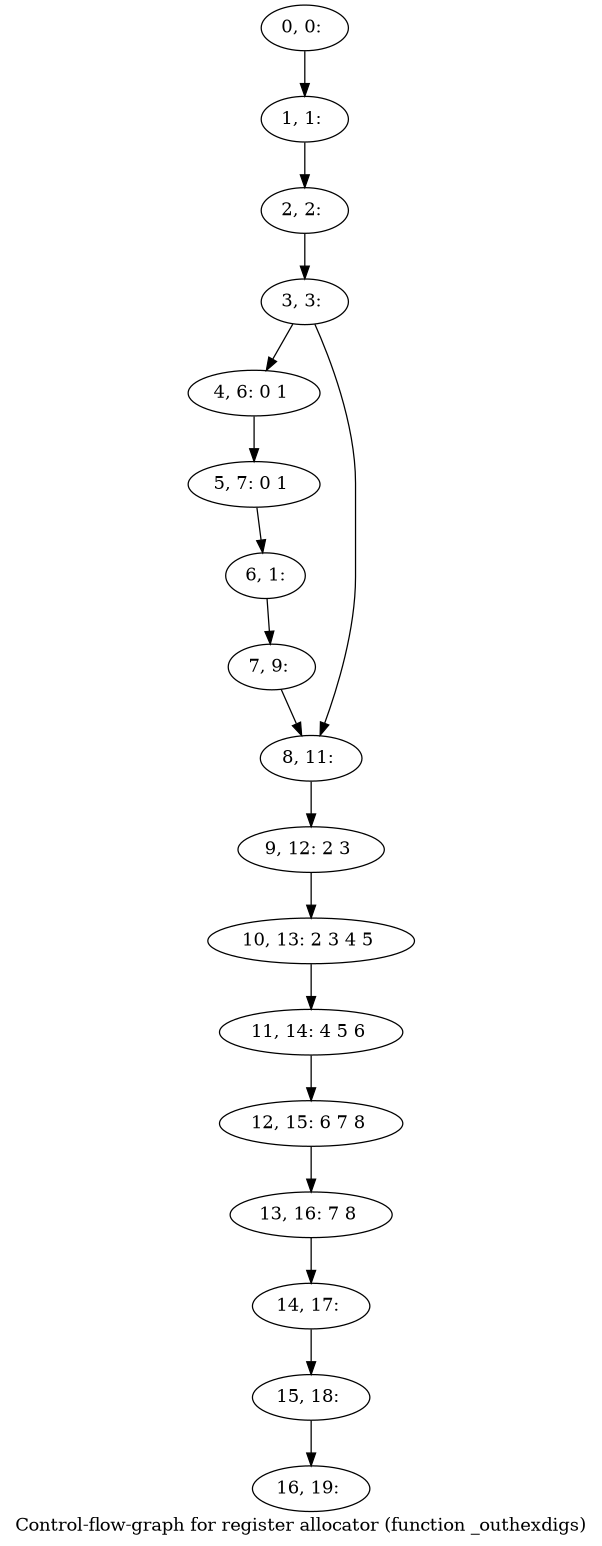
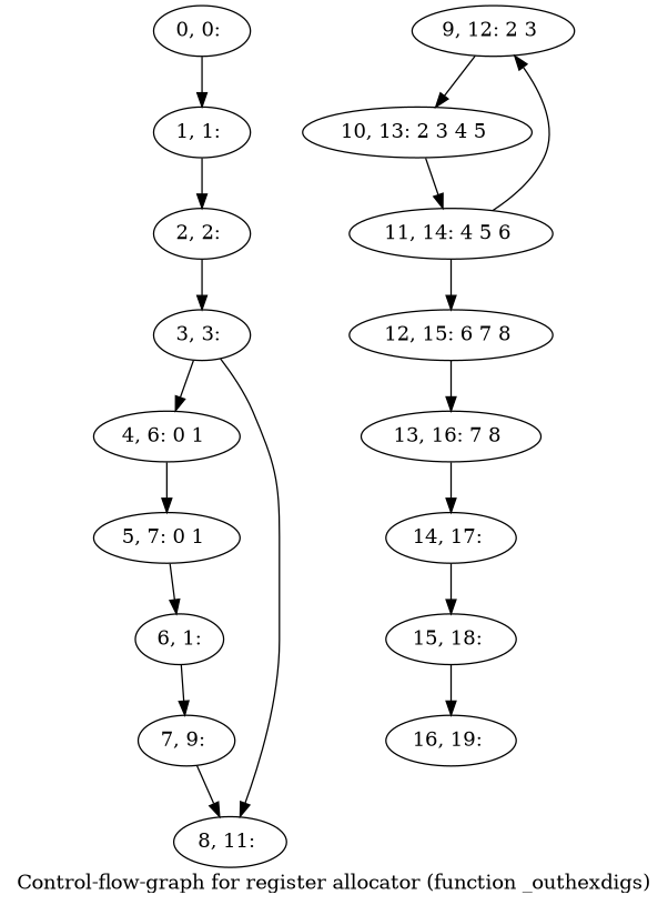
  digraph {
    label="Control-flow-graph for register allocator (function _outhexdigs)"
    n1 [label="0, 0: "]
    n2 [label="1, 1: "]
    n3 [label="2, 2: "]
    n4 [label="3, 3: "]
    n5 [label="4, 6: 0 1 "]
    n6 [label="8, 11: "]
    n7 [label="5, 7: 0 1 "]
    n8 [label="9, 12: 2 3 "]
    n9 [label="6, 1:"]
    n10 [label="7, 9: "]
    n11 [label="10, 13: 2 3 4 5 "]
    n12 [label="11, 14: 4 5 6 "]
    n13 [label="12, 15: 6 7 8 "]
    n14 [label="13, 16: 7 8 "]
    n15 [label="14, 17: "]
    n16 [label="15, 18: "]
    n17 [label="16, 19: "]
    n1 -> n2
    n2 -> n3
    n3 -> n4
    n4 -> n5
    n4 -> n6
    n5 -> n7
-   n6 -> n8
+   n12 -> n8
    n7 -> n9
    n8 -> n11
    n9 -> n10
    n10 -> n6
    n11 -> n12
    n12 -> n13
    n13 -> n14
    n14 -> n15
    n15 -> n16
    n16 -> n17
  }
